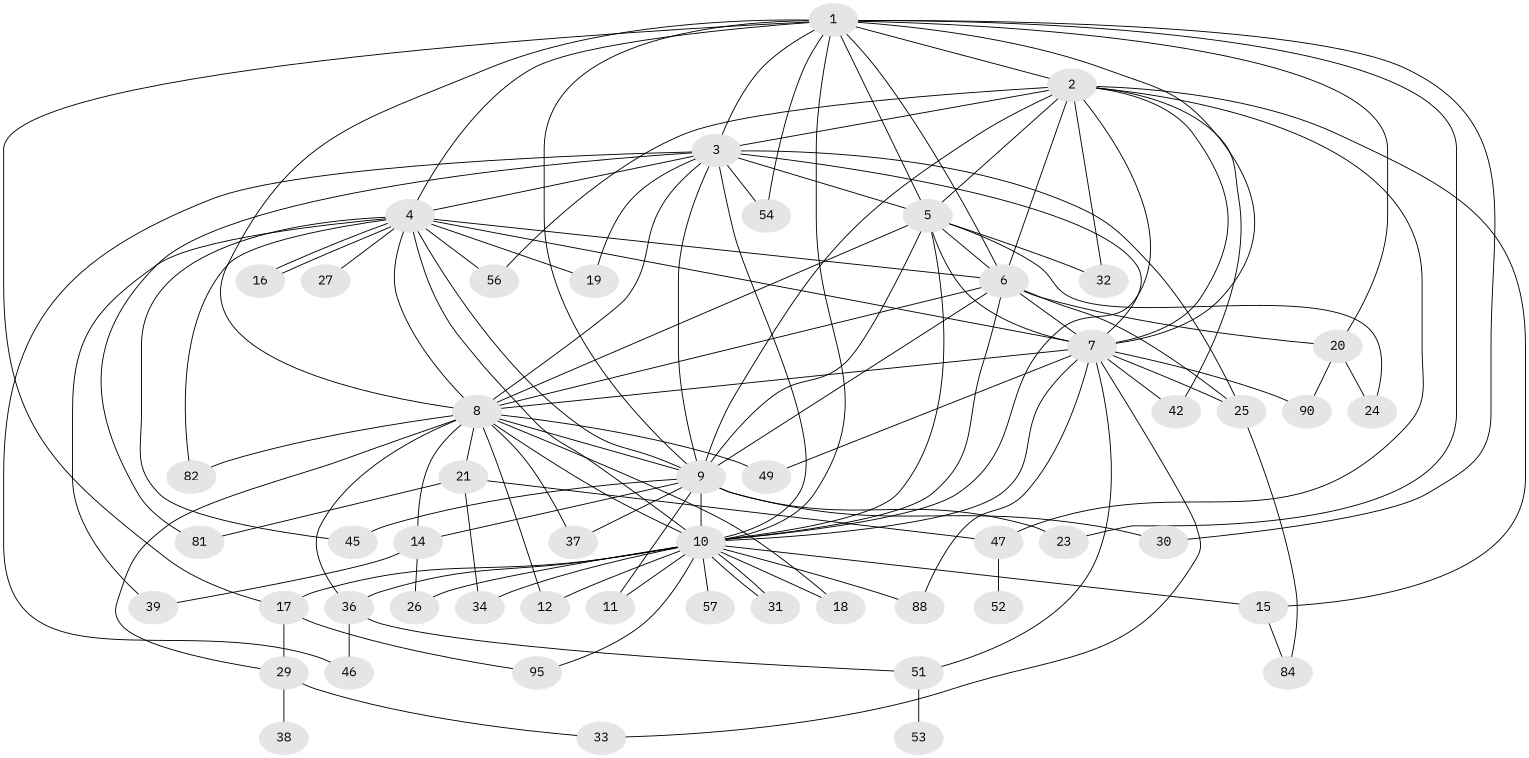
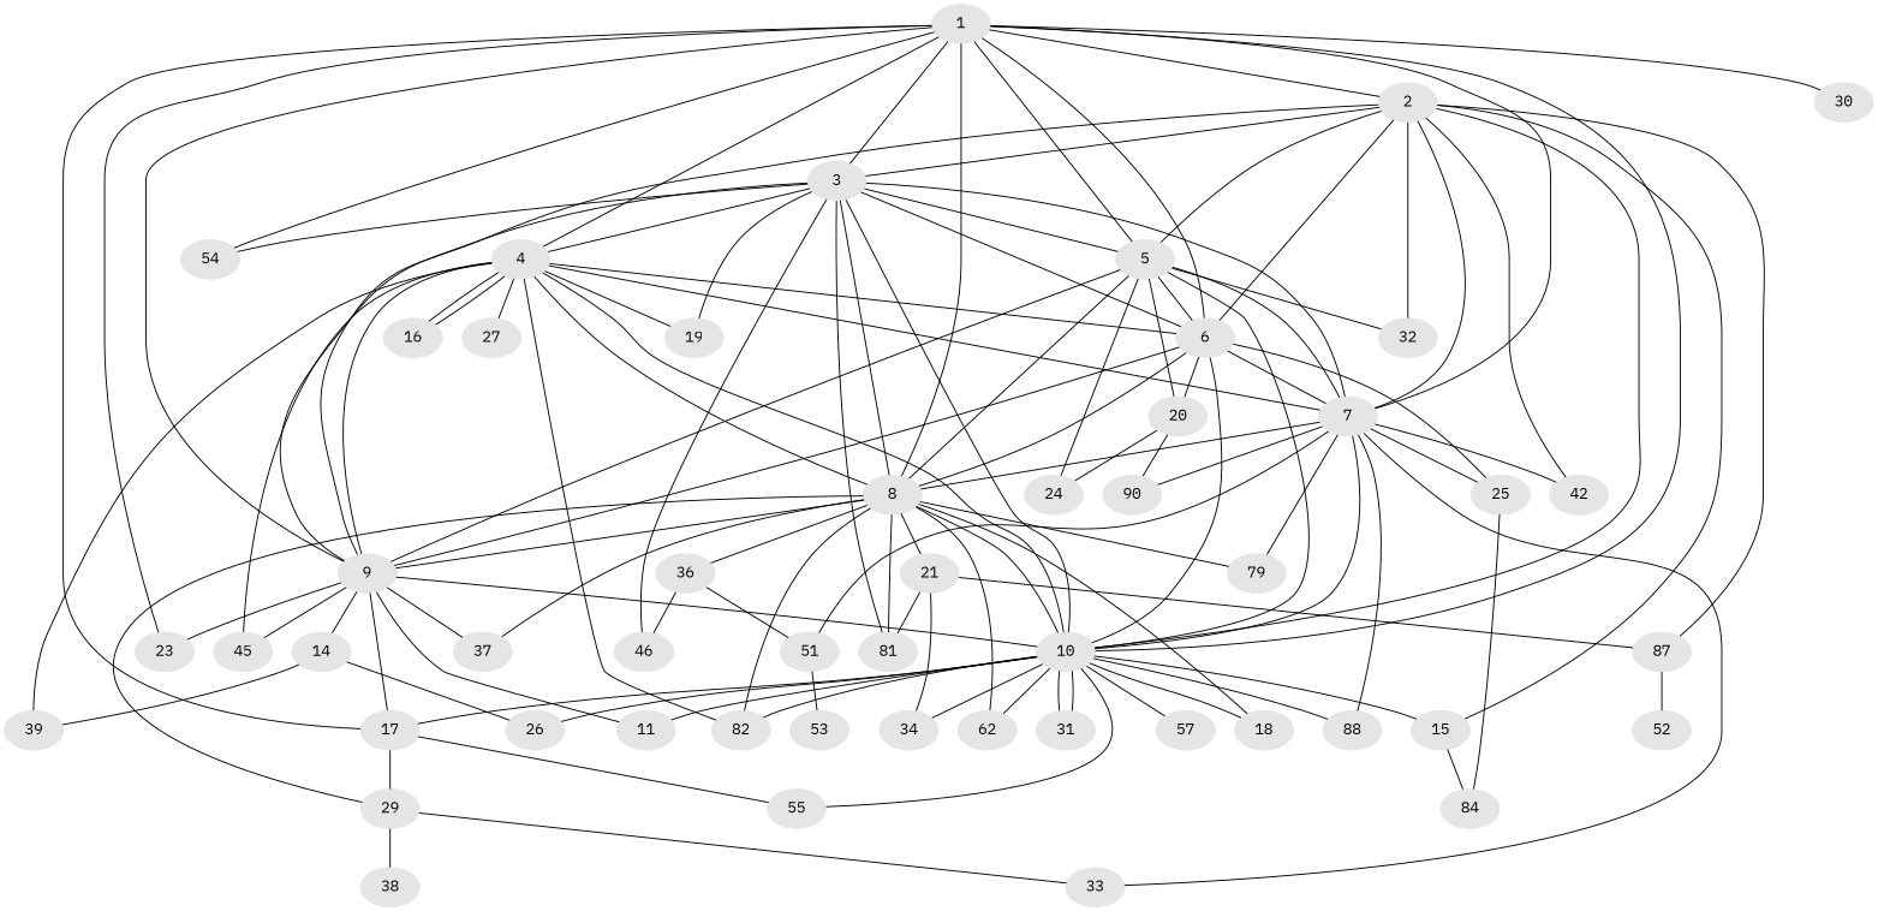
  graph {
    fontname="IBM Plex Mono"
    node [color=gray90 fontname="IBM Plex Mono" style=filled]
    edge [fontname="IBM Plex Mono"]
    1
    2
    3
    4
    5
    6
    7
    8
    9
    10
    17
    20
    23
    30
    54
    15
    32
    42
-   47
-   56
+   47 [label=87]
    19
    n22 [label=81]
    46
    16
    n25 [label=82]
    27
    39
    45
    24
    25
    n31 [label=88]
    33
    n33 [label=90]
-   49
+   49 [label=79]
    51
    21
-   12
+   12 [label=62]
    14
    18
    29
    36
    37
    11
    57
    26
    31
    34
-   55 [label=95]
+   55
    n49 [label=84]
    52
    53
    38
    1 -- 2
    1 -- 3
    1 -- 4
    1 -- 5
    1 -- 6
    1 -- 7
    1 -- 8
    1 -- 9
    1 -- 10
    1 -- 17
-   1 -- 20
+   5 -- 20
    1 -- 23
    1 -- 30
    1 -- 54
    2 -- 3
    2 -- 5
    2 -- 6
    2 -- 7
    2 -- 9
    2 -- 10
    2 -- 15
    2 -- 32
    2 -- 42
    2 -- 47
-   2 -- 56
    3 -- 4
    3 -- 5
-   3 -- 25
+   3 -- 6
    3 -- 7
    3 -- 8
    3 -- 9
    3 -- 10
    3 -- 54
    3 -- 19
    3 -- n22
    3 -- 46
    4 -- 6
    4 -- 7
    4 -- 8
    4 -- 9
    4 -- 10
-   4 -- 56
    4 -- 19
    4 -- 16
    4 -- 16
    4 -- n25
    4 -- 27
    4 -- 39
    4 -- 45
    5 -- 6
    5 -- 7
    5 -- 8
    5 -- 9
    5 -- 10
    5 -- 32
    5 -- 24
    6 -- 7
    6 -- 8
    6 -- 9
    6 -- 10
    6 -- 20
    6 -- 25
    7 -- 8
    7 -- 10
    7 -- 42
    7 -- 25
    7 -- n31
    7 -- 33
    7 -- n33
    7 -- 49
    7 -- 51
    8 -- 9
    8 -- 10
    8 -- n25
    8 -- 49
    8 -- 21
    8 -- 12
-   8 -- 14
+   8 -- n22
    8 -- 18
    8 -- 29
    8 -- 36
    8 -- 37
    9 -- 10
    9 -- 23
-   9 -- 30
+   9 -- 17
    9 -- 45
    9 -- 14
    9 -- 37
    9 -- 11
    10 -- 17
    10 -- 15
    10 -- n31
    10 -- 12
    10 -- 18
-   10 -- 36
+   10 -- n25
    10 -- 11
    10 -- 57
    10 -- 26
    10 -- 31
    10 -- 31
    10 -- 34
    10 -- 55
    17 -- 29
    17 -- 55
    20 -- 24
    20 -- n33
    15 -- n49
    47 -- 52
    25 -- n49
    51 -- 53
    21 -- 47
    21 -- n22
    21 -- 34
    14 -- 39
    14 -- 26
    29 -- 33
    29 -- 38
    36 -- 46
    36 -- 51
  }
